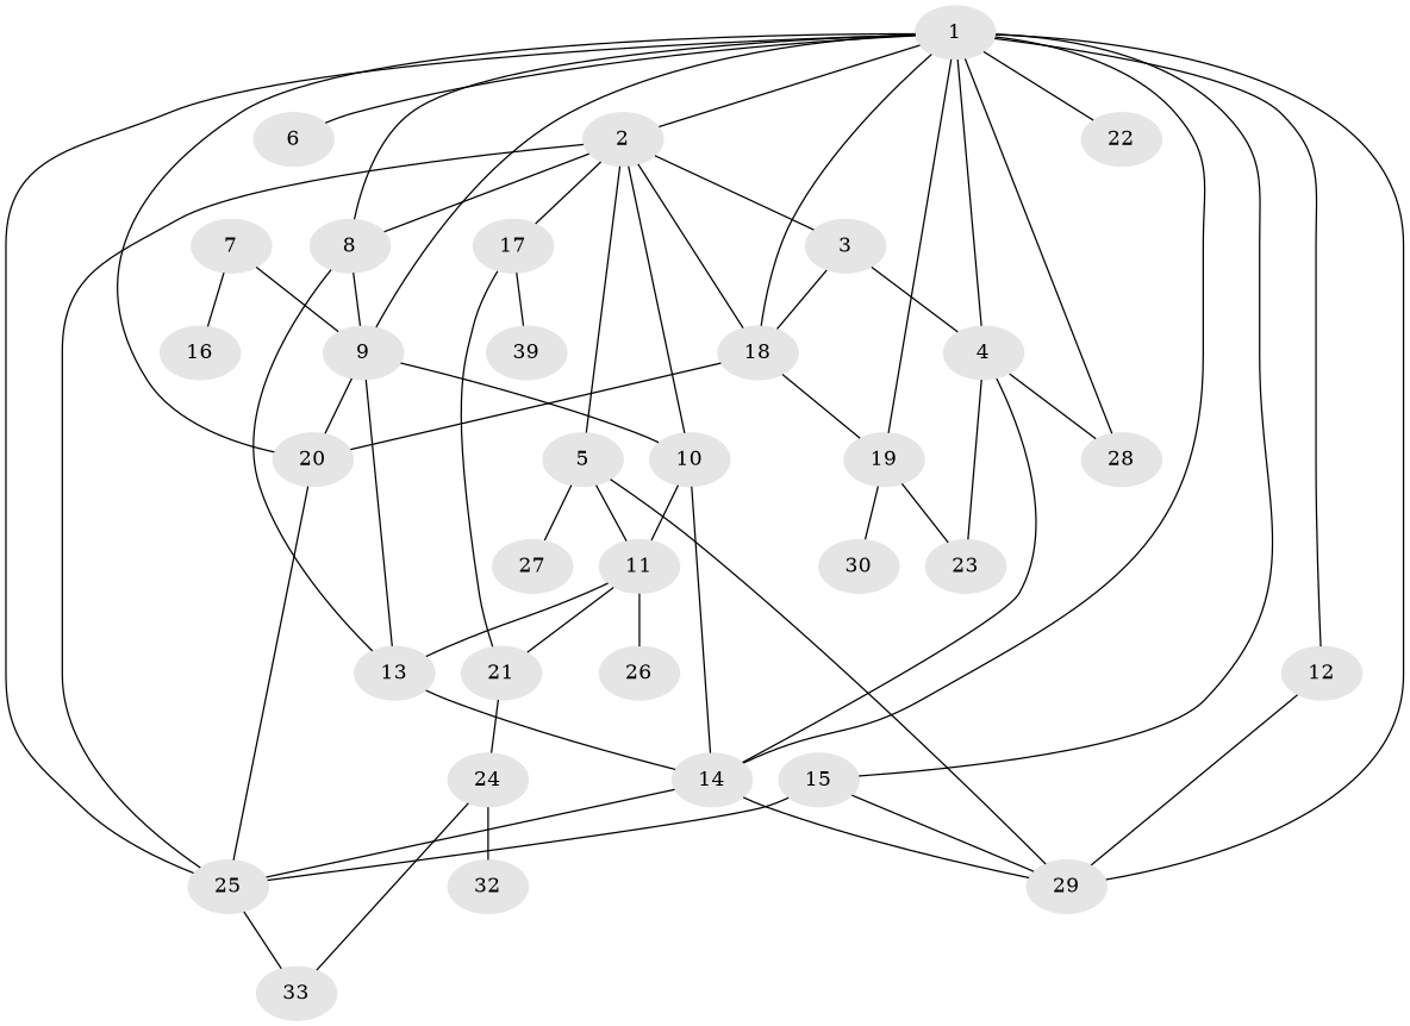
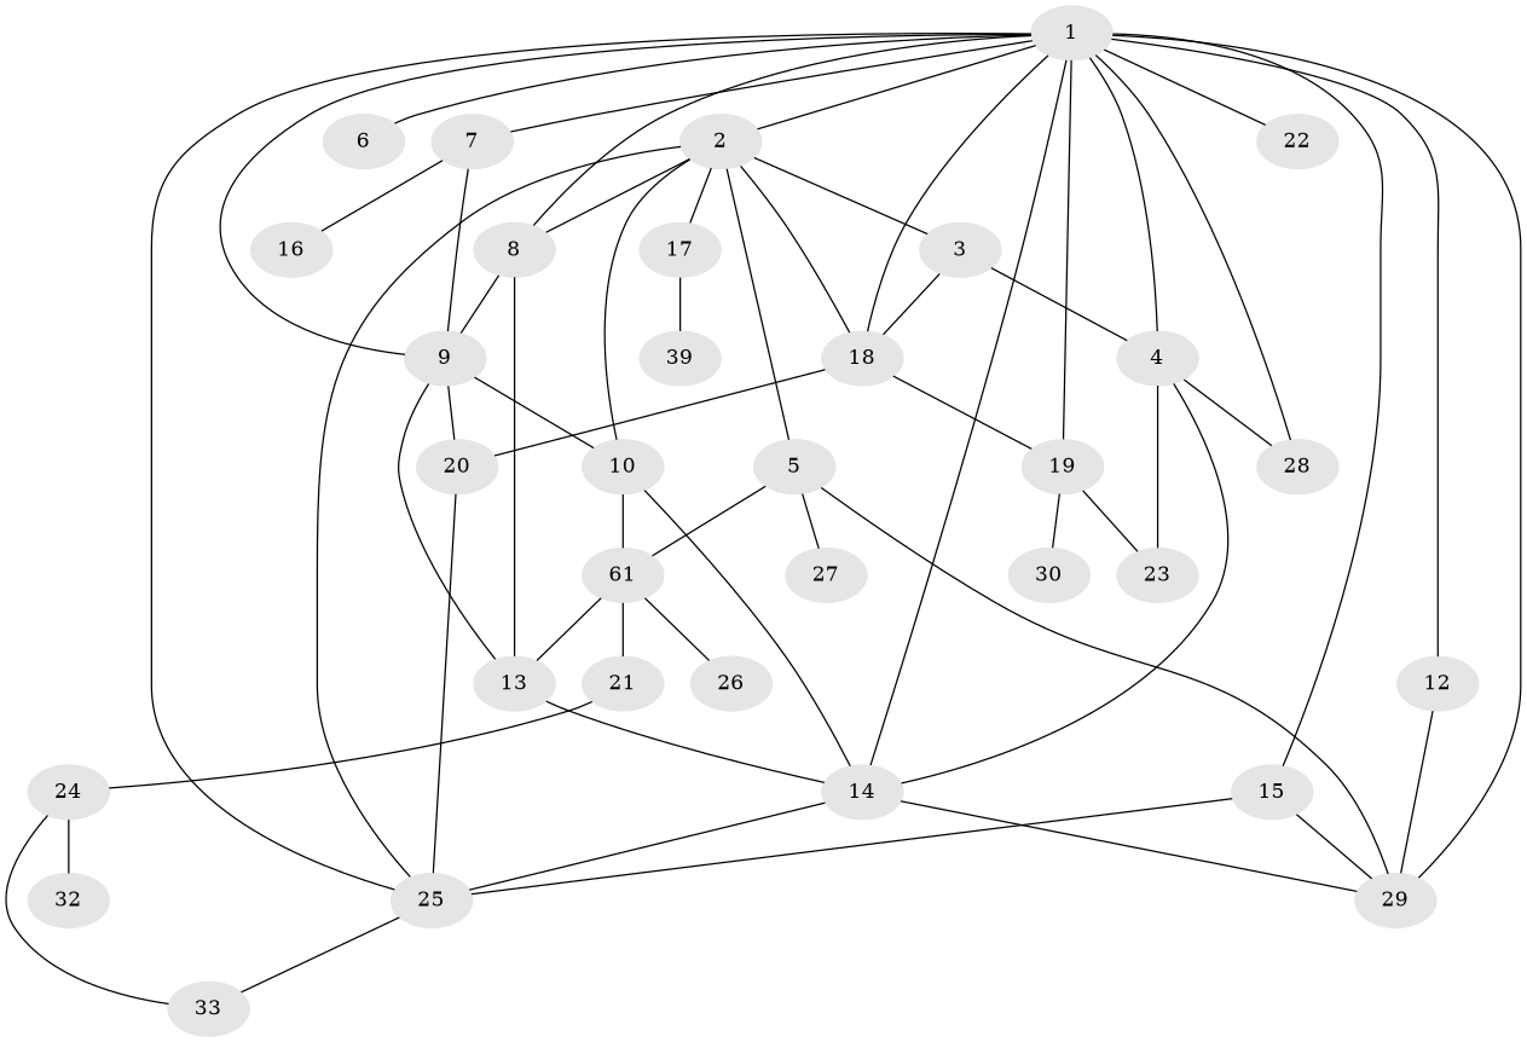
  graph {
    node [color=gray90 style=filled]
    edge [weight=1.0]
    1
    2
    4
    6
    7
    8
    9
    12
    14
    15
    18
    19
    22
    25
    28
    29
    3
    5
    10
    17
    23
    16
    13
    20
    30
    33
-   11
+   11 [label=61]
    27
    21
    n30 [label=39]
    26
    24
    32
    1 -- 2
    1 -- 4
    1 -- 6
-   1 -- 20
+   1 -- 7
    1 -- 8
    1 -- 9
    1 -- 12 [weight=2.0]
    1 -- 14
    1 -- 15
    1 -- 18
    1 -- 19
    1 -- 22
    1 -- 25
    1 -- 28
    1 -- 29
    2 -- 8
    2 -- 18
    2 -- 25
    2 -- 3
    2 -- 5
    2 -- 10
    2 -- 17
    4 -- 14
    4 -- 28
    4 -- 23
    7 -- 9
    7 -- 16
    8 -- 9
    8 -- 13
    9 -- 10
    9 -- 13
    9 -- 20
    12 -- 29 [weight=2.0]
    14 -- 25
    14 -- 29
    15 -- 25
    15 -- 29
    18 -- 19
    18 -- 20 [weight=2.0]
    19 -- 23
    19 -- 30
    25 -- 33
    3 -- 4
    3 -- 18
    5 -- 29
    5 -- 11
    5 -- 27
    10 -- 14
    10 -- 11
-   17 -- 21
    17 -- n30
    13 -- 14
    20 -- 25 [weight=2.0]
    11 -- 13
    11 -- 21
    11 -- 26
    21 -- 24
    24 -- 33
    24 -- 32 [weight=3.0]
  }
